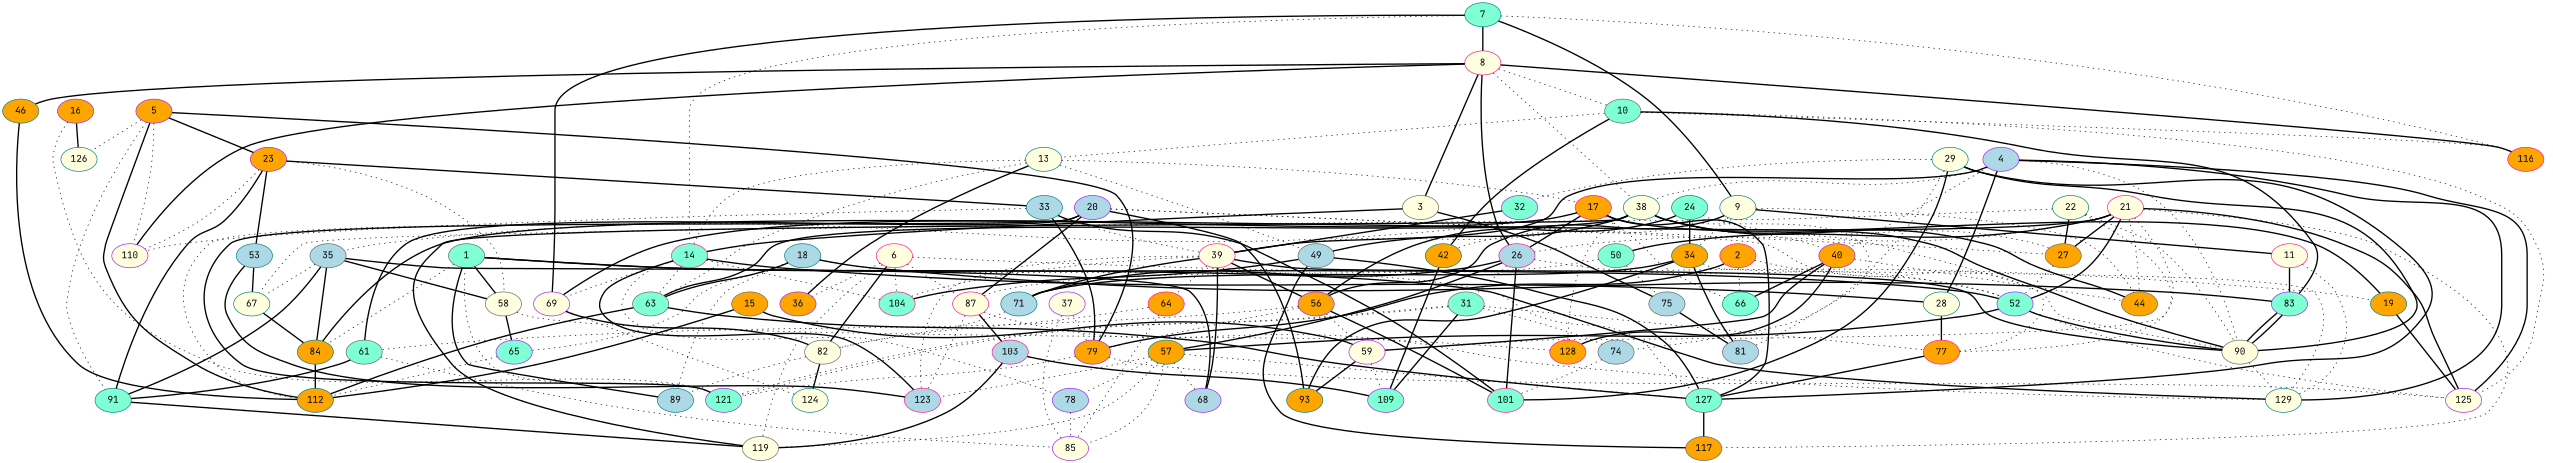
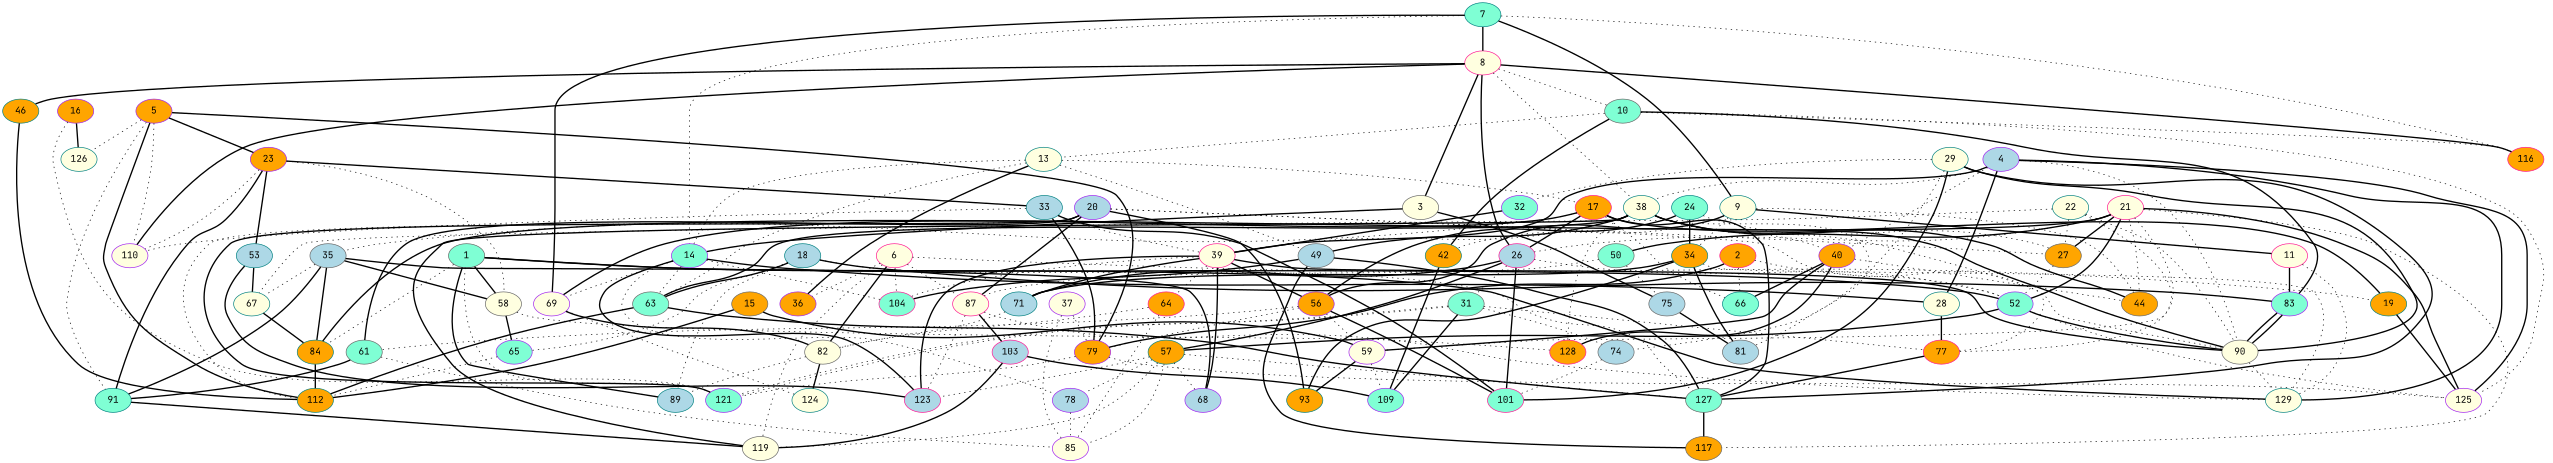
  graph {
    fontname="JetBrains Mono"
    node [color=teal fillcolor=lightyellow fontname="JetBrains Mono" style=filled]
    edge [fontname="JetBrains Mono" style=bold]
    1 [color=gray40 fillcolor=aquamarine super="+51"]
    52 [color=purple fillcolor=aquamarine super="+70"]
    58 [color=gray40 super="+99"]
    84 [fillcolor=orange super="+102"]
    89 [fillcolor=lightblue]
    121 [color=purple fillcolor=aquamarine super="+131"]
    129 [super="+133"]
    90 [color=gray40 super="+98"]
    125 [color=purple]
    57 [fillcolor=orange super="+105"]
    65 [color=purple fillcolor=aquamarine]
    128 [color=deeppink fillcolor=orange]
    112 [fillcolor=orange super="+130"]
    2 [color=deeppink fillcolor=orange]
    66 [fillcolor=aquamarine]
    79 [color=purple fillcolor=orange]
-   14 [color=deeppink fillcolor=aquamarine super="+122"]
+   14 [color=purple fillcolor=aquamarine super="+122"]
    28
    104 [color=deeppink fillcolor=aquamarine]
    69 [color=purple super="+88"]
    63 [color=gray40 fillcolor=aquamarine]
    78 [color=purple fillcolor=lightblue]
    123 [color=deeppink fillcolor=lightblue]
    3 [color=gray40]
    75 [color=gray40 fillcolor=lightblue]
    81 [color=gray40 fillcolor=lightblue]
    4 [color=purple fillcolor=lightblue super="+12"]
    38 [super="+60"]
    39 [color=deeppink super="+54"]
    40 [color=purple fillcolor=orange super="+48"]
    77 [color=deeppink fillcolor=orange super="+96"]
    119 [color=gray40]
    44 [color=gray40 fillcolor=orange super="+80"]
    49 [color=gray40 fillcolor=lightblue]
    56 [color=purple fillcolor=orange super="+72"]
    71 [fillcolor=lightblue]
    68 [color=purple fillcolor=lightblue]
    64 [color=deeppink fillcolor=orange]
    59 [color=purple super="+118"]
    5 [color=purple fillcolor=orange super="+25"]
    23 [color=purple fillcolor=orange super="+86"]
    91 [fillcolor=aquamarine super="+100"]
    110 [color=purple]
    126
    33 [fillcolor=lightblue super="+76"]
    53 [fillcolor=lightblue]
    6 [color=deeppink super="+47"]
    19 [fillcolor=orange]
    36 [color=purple fillcolor=orange]
    82 [color=gray40 super="+115"]
    87 [color=deeppink super="+108"]
    124
    103 [color=deeppink fillcolor=lightblue super="+135"]
    8 [color=deeppink super="+106"]
    116 [color=deeppink fillcolor=orange]
    10 [color=gray40 fillcolor=aquamarine super="+45"]
    26 [color=deeppink fillcolor=lightblue super="+113"]
    46 [fillcolor=orange]
    7 [fillcolor=aquamarine]
    9 [super="+55"]
    11 [color=deeppink super="+94"]
    34 [fillcolor=orange super="+136"]
    42 [fillcolor=orange]
    13 [super="+120"]
    83 [color=purple fillcolor=aquamarine]
    31 [color=gray40 fillcolor=aquamarine super="+73"]
    101 [color=deeppink fillcolor=aquamarine]
    93 [fillcolor=orange]
    109 [color=purple fillcolor=aquamarine]
    61 [color=gray40 fillcolor=aquamarine]
    17 [color=deeppink fillcolor=orange super="+97"]
    35 [color=gray40 fillcolor=lightblue super="+43"]
    127 [color=gray40 fillcolor=aquamarine super="+132"]
    117 [color=gray40 fillcolor=orange super="+134"]
    85 [color=purple super="+107"]
    15 [color=gray40 fillcolor=orange]
    16 [color=purple fillcolor=orange]
    67 [super="+92"]
    18 [fillcolor=lightblue]
    20 [color=purple fillcolor=lightblue super="+41"]
    27 [color=gray40 fillcolor=orange super="+114"]
    21 [color=deeppink super="+62"]
    50 [color=gray40 fillcolor=aquamarine]
    22 [super="+30"]
    24 [fillcolor=aquamarine super="+95"]
    74 [color=gray40 fillcolor=lightblue]
    29 [super="+111"]
    32 [color=purple fillcolor=aquamarine]
    37 [color=purple]
    1 -- 52
    1 -- 58
    1 -- 84 [style=dotted]
    1 -- 89
    1 -- 121 [style=dotted]
    1 -- 129
    52 -- 90
    52 -- 125 [style=dotted]
    52 -- 57
    58 -- 65
    58 -- 128 [style=dotted]
    84 -- 112
    90 -- 129 [style=dotted]
    57 -- 78 [style=dotted]
    57 -- 123 [style=dotted]
    57 -- 119 [style=dotted]
    57 -- 68 [style=dotted]
    57 -- 127 [style=dotted]
    57 -- 85 [style=dotted]
    65 -- 112 [style=dotted]
    2 -- 52 [style=dotted]
    2 -- 66 [style=dotted]
    2 -- 79
    79 -- 121 [style=dotted]
    79 -- 125 [style=dotted]
    14 -- 28
    14 -- 104 [style=dotted]
    14 -- 69 [style=dotted]
    14 -- 63 [style=dotted]
    14 -- 78 [style=dotted]
    14 -- 123
    28 -- 77
    69 -- 82
    69 -- 124 [style=dotted]
    63 -- 112
    63 -- 127
    78 -- 85 [style=dotted]
    3 -- 14
    3 -- 75
    75 -- 81
    4 -- 129
    4 -- 90 [style=dotted]
    4 -- 125
    4 -- 28
    4 -- 38 [style=dotted]
    4 -- 39
    4 -- 40 [style=dotted]
    38 -- 90
    38 -- 128 [style=dotted]
    38 -- 63
    38 -- 81 [style=dotted weight=2]
    38 -- 39 [style=dotted]
    38 -- 40 [style=dotted]
    38 -- 77 [style=dotted]
    38 -- 119
    38 -- 44
    38 -- 49
    39 -- 90
    39 -- 104 [style=dotted]
-   39 -- 123 [style=dotted]
+   39 -- 123
    39 -- 56
    39 -- 71
    39 -- 68
    39 -- 64 [style=dotted]
    40 -- 128
    40 -- 66
    40 -- 44 [style=dotted]
    40 -- 59
    77 -- 127
    49 -- 104
    49 -- 127
    49 -- 117
    56 -- 79 [style=dotted]
    56 -- 59 [style=dotted]
    56 -- 101
    56 -- 61 [style=dotted]
    71 -- 82 [style=dotted]
    64 -- 82 [style=dotted]
    64 -- 85 [style=dotted]
    59 -- 93
    59 -- 109 [style=dotted]
    5 -- 112
    5 -- 79
    5 -- 23
    5 -- 91 [style=dotted]
    5 -- 110 [style=dotted]
    5 -- 126 [style=dotted]
    23 -- 58 [style=dotted weight=2]
    23 -- 91
    23 -- 110 [style=dotted]
    23 -- 33
    23 -- 53
    91 -- 119
    33 -- 79
    33 -- 39 [style=dotted]
    33 -- 110 [style=dotted]
    33 -- 101
    53 -- 123
    53 -- 67
    6 -- 104 [style=dotted]
    6 -- 119 [style=dotted]
    6 -- 19 [style=dotted]
    6 -- 36 [style=dotted]
    6 -- 82
    6 -- 87 [style=dotted]
    19 -- 125
    82 -- 89 [style=dotted]
    82 -- 124
    87 -- 129 [style=dotted]
    87 -- 123 [style=dotted]
    87 -- 103 [weight=2]
    103 -- 119
    103 -- 109
    8 -- 3
    8 -- 38 [style=dotted]
    8 -- 110
    8 -- 116
    8 -- 10 [style=dotted]
    8 -- 26
    8 -- 46
    10 -- 125 [style=dotted]
    10 -- 116 [style=dotted]
    10 -- 42
    10 -- 13 [style=dotted]
    10 -- 83
    26 -- 52 [style=dotted]
    26 -- 57
    26 -- 71
    26 -- 31 [style=dotted]
    26 -- 101
    46 -- 112
    7 -- 14 [style=dotted]
    7 -- 69
    7 -- 8
    7 -- 116 [style=dotted]
    7 -- 9
    9 -- 44 [style=dotted]
    9 -- 56
    9 -- 11
    9 -- 34 [style=dotted]
    9 -- 42 [style=dotted]
    11 -- 129 [style=dotted]
    11 -- 83
    34 -- 129 [style=dotted]
    34 -- 81
    34 -- 71
    34 -- 93 [weight=2]
    42 -- 109
    13 -- 14 [style=dotted]
    13 -- 63 [style=dotted]
    13 -- 49 [style=dotted]
    13 -- 36
    13 -- 17 [style=dotted]
    83 -- 90
    83 -- 90
    31 -- 121 [style=dotted weight=2]
    31 -- 121 [style=dotted]
    31 -- 77 [style=dotted]
    31 -- 109
    31 -- 74 [style=dotted]
    61 -- 91
    61 -- 85 [style=dotted]
    17 -- 66 [style=dotted]
    17 -- 69
    17 -- 19
    17 -- 26
    17 -- 35 [style=dotted]
    17 -- 127
    35 -- 58
    35 -- 84
    35 -- 68
    35 -- 91
    35 -- 67 [style=dotted]
    127 -- 117
    15 -- 112
    15 -- 59
    16 -- 121 [style=dotted]
    16 -- 126
    67 -- 84
    18 -- 89 [style=dotted]
    18 -- 65 [style=dotted]
    18 -- 63
    18 -- 83
    18 -- 127 [style=dotted]
    20 -- 121
    20 -- 90 [style=dotted]
    20 -- 112 [style=dotted]
    20 -- 87
    20 -- 93
    20 -- 61
    20 -- 27 [style=dotted]
    27 -- 52 [style=dotted]
    21 -- 52
    21 -- 84
    21 -- 125
    21 -- 44 [style=dotted]
    21 -- 59 [style=dotted]
    21 -- 26 [style=dotted]
    21 -- 117 [style=dotted]
    21 -- 27
    21 -- 50
    50 -- 75 [style=dotted]
    50 -- 87 [style=dotted]
    22 -- 90 [style=dotted]
    22 -- 77 [style=dotted]
    22 -- 67 [style=dotted]
-   22 -- 27
+   22 -- 27 [style=dotted]
    24 -- 56
    24 -- 34
    24 -- 27 [style=dotted]
    74 -- 101 [style=dotted]
    29 -- 90
    29 -- 101
    29 -- 127
    29 -- 74 [style=dotted]
    29 -- 32 [style=dotted]
    32 -- 39
    37 -- 79 [style=dotted]
    37 -- 85 [style=dotted]
  }
